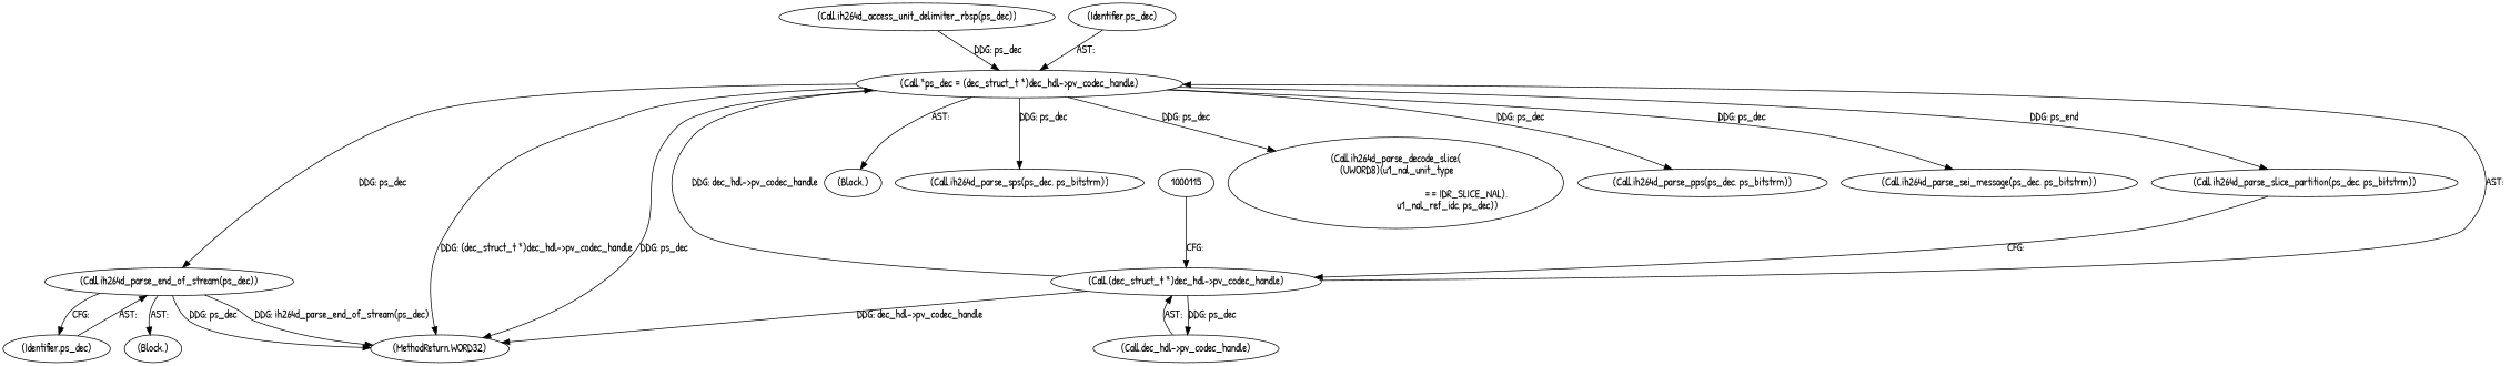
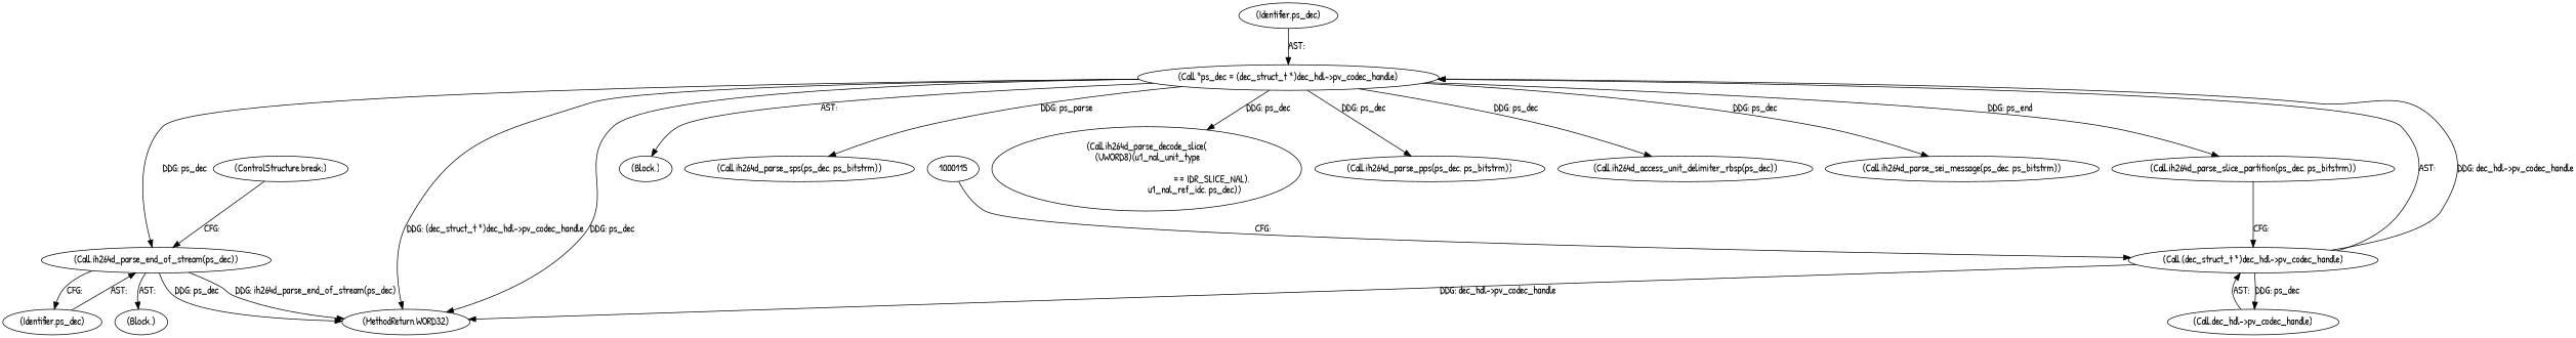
  digraph {
    fontname="Patrick Hand"
    node [fontname="Patrick Hand"]
    edge [fontname="Patrick Hand"]
    n1 [label="(Call,ih264d_parse_end_of_stream(ps_dec))"]
    n2 [label="(MethodReturn,WORD32)"]
    n3 [label="(Identifier,ps_dec)"]
    n4 [label="(Block,)"]
    n5 [label="(Call,*ps_dec = (dec_struct_t *)dec_hdl->pv_codec_handle)"]
    n6 [label="(Block,)"]
    n7 [label="(Call,ih264d_parse_sps(ps_dec, ps_bitstrm))"]
    n8 [label="(Call,ih264d_parse_slice_partition(ps_dec, ps_bitstrm))"]
    n9 [label="(Call,ih264d_parse_decode_slice(\n (UWORD8)(u1_nal_unit_type\n\n                                                             == IDR_SLICE_NAL),\n                                             u1_nal_ref_idc, ps_dec))"]
    n10 [label="(Call,ih264d_parse_pps(ps_dec, ps_bitstrm))"]
    n11 [label="(Call,ih264d_access_unit_delimiter_rbsp(ps_dec))"]
    n12 [label="(Call,ih264d_parse_sei_message(ps_dec, ps_bitstrm))"]
    n13 [label="(Call,(dec_struct_t *)dec_hdl->pv_codec_handle)"]
    n14 [label="(Call,dec_hdl->pv_codec_handle)"]
    n15 [label="(Identifier,ps_dec)"]
+   n16 [label="(ControlStructure,break;)"]
    1000115
    n1 -> n2 [label="DDG: ps_dec"]
    n1 -> n2 [label="DDG: ih264d_parse_end_of_stream(ps_dec)"]
    n1 -> n3 [label="CFG: "]
    n1 -> n4 [label="AST: "]
    n3 -> n1 [label="AST: "]
    n5 -> n1 [label="DDG: ps_dec"]
    n5 -> n2 [label="DDG: (dec_struct_t *)dec_hdl->pv_codec_handle"]
    n5 -> n2 [label="DDG: ps_dec"]
    n5 -> n6 [label="AST: "]
-   n5 -> n7 [label="DDG: ps_dec"]
+   n5 -> n7 [label="DDG: ps_parse"]
    n5 -> n8 [label="DDG: ps_end"]
    n5 -> n9 [label="DDG: ps_dec"]
    n5 -> n10 [label="DDG: ps_dec"]
-   n11 -> n5 [label="DDG: ps_dec"]
+   n5 -> n11 [label="DDG: ps_dec"]
    n5 -> n12 [label="DDG: ps_dec"]
    n8 -> n13 [label="CFG: "]
    n13 -> n2 [label="DDG: dec_hdl->pv_codec_handle"]
    n13 -> n5 [label="AST: "]
    n13 -> n5 [label="DDG: dec_hdl->pv_codec_handle"]
    n13 -> n14 [label="DDG: ps_dec"]
    n14 -> n13 [label="AST: "]
    n15 -> n5 [label="AST: "]
+   n16 -> n1 [label="CFG: "]
    1000115 -> n13 [label="CFG: "]
  }
